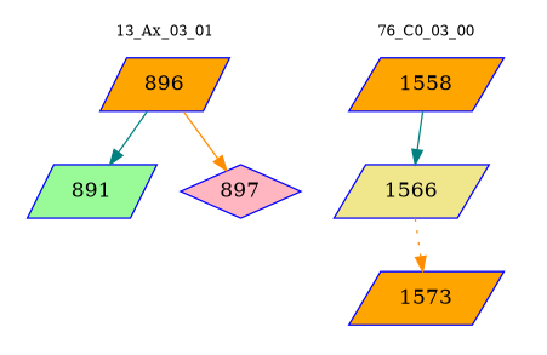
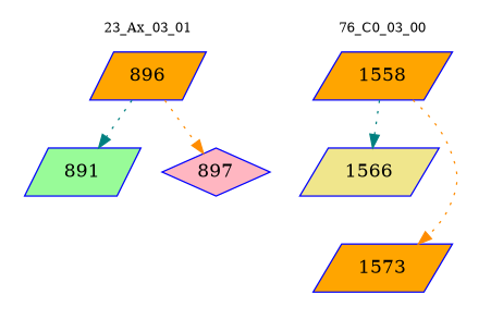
  digraph {
    node [color=blue fillcolor=orange shape=parallelogram style=filled]
    edge [color=teal style=solid]
    n1 [label=896]
    n2 [fillcolor=palegreen label=891]
    n3 [fillcolor=lightpink label=897 shape=diamond]
    n4 [label=1558]
    n5 [fillcolor=khaki label=1566]
    n6 [label=1573]
    subgraph cluster_1 {
      color=white
      fontsize=10
-     label="13_Ax_03_01"
+     label="23_Ax_03_01"
      n1
      n2
      n3
    }
    subgraph cluster_2 {
      color=white
      fontsize=10
      label="76_C0_03_00"
      n4
      n5
      n6
    }
-   n1 -> n2
-   n1 -> n3 [color=darkorange]
-   n4 -> n5
-   n5 -> n6 [color=darkorange style=dotted]
+   n1 -> n2 [style=dotted]
+   n1 -> n3 [color=darkorange style=dotted]
+   n4 -> n5 [style=dotted]
+   n4 -> n6 [color=darkorange style=dotted]
  }
